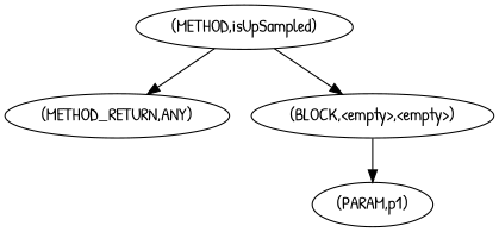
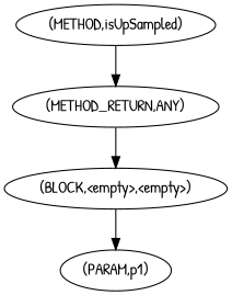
  digraph {
    fontname="Patrick Hand"
    node [fontname="Patrick Hand"]
    edge [fontname="Patrick Hand"]
    n1 [label=<(METHOD,isUpSampled)>]
    n2 [label=<(METHOD_RETURN,ANY)>]
    n3 [label=<(BLOCK,&lt;empty&gt;,&lt;empty&gt;)>]
    n4 [label=<(PARAM,p1)>]
    n1 -> n2
-   n1 -> n3
+   n2 -> n3
    n3 -> n4
  }
